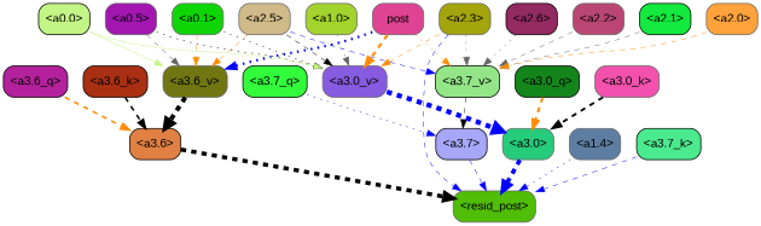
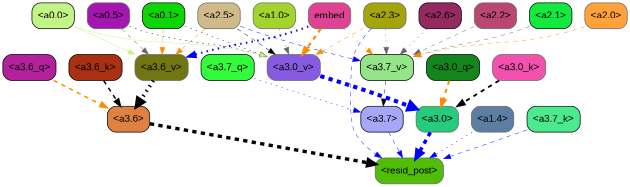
  strict digraph {
    fontname="Liberation Sans"
    splines=true
    node [color=gray40 fontname="Liberation Sans" shape=box style="filled, rounded"]
    edge [color=blue fontname="Liberation Sans" penwidth=0.6 style=dashed]
    "<a3.7>" [color=black fillcolor="#a6a7f9"]
    "<resid_post>" [fillcolor="#50bd06"]
    "<a3.6>" [color=black fillcolor="#e08042"]
    "<a3.0>" [fillcolor="#26cb7c"]
    "<a2.3>" [fillcolor="#a4a40d"]
    "<a3.7_v>" [color=black fillcolor="#93e587"]
    "<a3.0_v>" [fillcolor="#865be0"]
    "<a1.4>" [fillcolor="#5d7ea2"]
    "<a3.7_q>" [color=black fillcolor="#33fa3b"]
    "<a3.6_q>" [color=black fillcolor="#b4219c"]
    "<a3.0_q>" [color=black fillcolor="#14851a"]
    "<a3.7_k>" [color=black fillcolor="#4cea8e"]
    "<a3.6_k>" [color=black fillcolor="#a93012"]
    "<a3.0_k>" [fillcolor="#f251ad"]
    "<a3.6_v>" [fillcolor="#717612"]
    "<a2.6>" [color=black fillcolor="#932a61"]
    "<a2.5>" [fillcolor="#d1ba89"]
    "<a2.2>" [fillcolor="#b94673"]
    "<a2.1>" [color=black fillcolor="#13e93e"]
    "<a2.0>" [fillcolor="#ffa23b"]
-   embed [fillcolor="#e04394" label=post]
+   embed [fillcolor="#e04394"]
    "<a0.5>" [fillcolor="#a316b0"]
-   "<a0.1>" [fillcolor="#0ed606"]
+   "<a0.1>" [color=black fillcolor="#0ed606"]
    "<a0.0>" [color=black fillcolor="#c3f486"]
    "<a1.0>" [fillcolor="#a3d32d"]
    "<a3.7>" -> "<resid_post>"
    "<a3.6>" -> "<resid_post>" [color=black penwidth=4.753257989883423]
    "<a3.0>" -> "<resid_post>" [penwidth=4.90053927898407]
    "<a2.3>" -> "<resid_post>"
    "<a2.3>" -> "<a3.7_v>" [color=gray40 style=dotted]
    "<a2.3>" -> "<a3.0_v>" [color=darkorange]
    "<a3.7_v>" -> "<a3.7>" [color=black]
    "<a3.0_v>" -> "<a3.0>" [penwidth=5.652270674705505]
    "<a1.4>" -> "<resid_post>" [style=dotted]
    "<a3.7_q>" -> "<a3.7>" [style=dotted]
    "<a3.6_q>" -> "<a3.6>" [color=darkorange penwidth=2.091020345687866]
    "<a3.0_q>" -> "<a3.0>" [color=darkorange penwidth=2.7421876192092896]
    "<a3.7_k>" -> "<resid_post>"
    "<a3.6_k>" -> "<a3.6>" [color=black penwidth=2.048597991466522]
    "<a3.0_k>" -> "<a3.0>" [color=black penwidth=2.476402521133423]
-   "<a3.6_v>" -> "<a3.6>" [color=black penwidth=5.2550448179244995]
+   "<a3.6_v>" -> "<a3.6>" [color=black penwidth=5.2550448179244995 style=dotted]
    "<a2.6>" -> "<a3.7_v>" [color=gray40 style=dotted]
    "<a2.5>" -> "<a3.7_v>"
    "<a2.5>" -> "<a3.0_v>" [color=black]
    "<a2.5>" -> "<a3.6_v>" [color=darkorange]
    "<a2.2>" -> "<a3.7_v>" [color=gray40]
    "<a2.1>" -> "<a3.7_v>" [color=gray40]
    "<a2.0>" -> "<a3.7_v>" [color=darkorange]
    embed -> "<a3.7_v>" [color=darkorange style=dotted]
    embed -> "<a3.0_v>" [color=darkorange penwidth=2.972973108291626]
    embed -> "<a3.6_v>" [penwidth=2.9556376338005066 style=dotted]
    "<a0.5>" -> "<a3.0_v>" [color=black penwidth=0.6790935099124908 style=dotted]
    "<a0.5>" -> "<a3.6_v>" [color=gray40]
    "<a0.1>" -> "<a3.0_v>" [color=black style=dotted]
    "<a0.1>" -> "<a3.6_v>" [color=darkorange]
    "<a0.0>" -> "<a3.0_v>" [color="#c3f486" style=""]
    "<a0.0>" -> "<a3.6_v>" [color="#c3f486" style=""]
    "<a1.0>" -> "<a3.0_v>" [color=gray40 style=dotted]
  }
